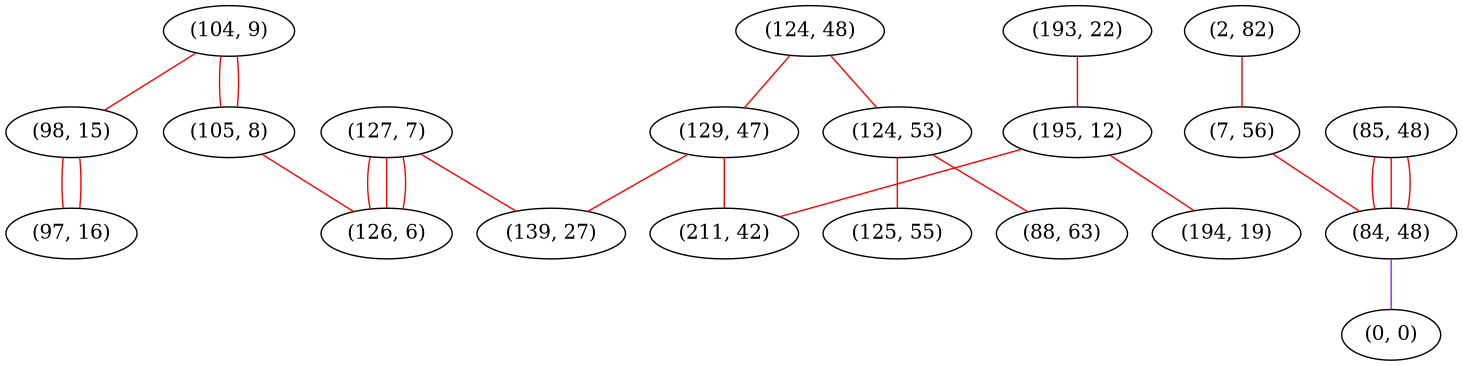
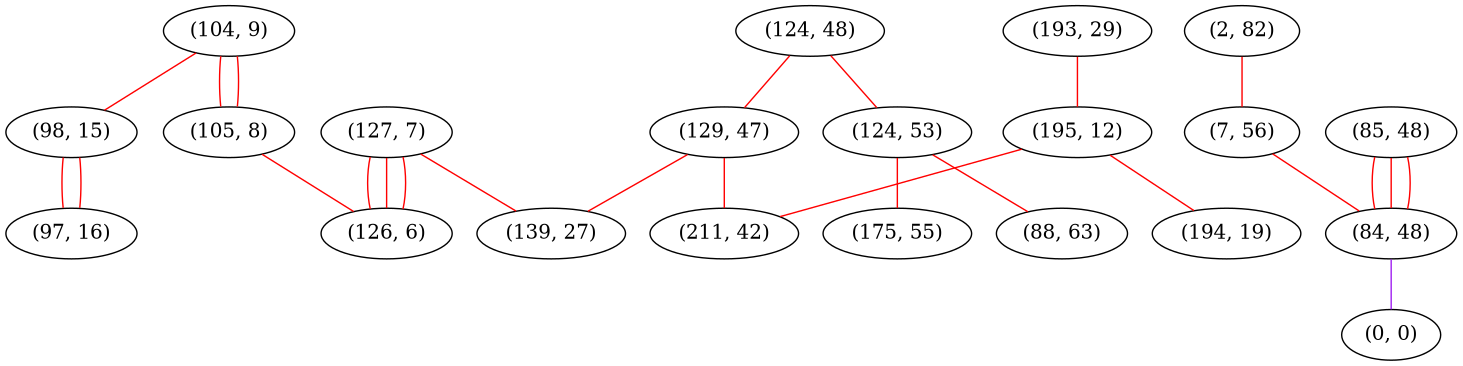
  graph {
    edge [color=red weight=1]
    "(104, 9)"
    "(105, 8)"
    "(98, 15)"
    "(126, 6)"
    "(97, 16)"
    n6 [label="(2, 82)"]
    "(7, 56)"
    "(84, 48)"
    n9 [label="(195, 12)"]
-   "(193, 22)"
+   "(193, 22)" [label="(193, 29)"]
    "(194, 19)"
    "(211, 42)"
    "(127, 7)"
    "(139, 27)"
    "(124, 48)"
    "(129, 47)"
    "(124, 53)"
-   "(125, 55)"
+   "(125, 55)" [label="(175, 55)"]
    "(88, 63)"
    "(85, 48)"
    "(0, 0)"
    "(104, 9)" -- "(105, 8)"
    "(104, 9)" -- "(105, 8)"
    "(104, 9)" -- "(98, 15)"
    "(105, 8)" -- "(126, 6)"
    "(98, 15)" -- "(97, 16)"
    "(98, 15)" -- "(97, 16)"
    n6 -- "(7, 56)"
    "(7, 56)" -- "(84, 48)"
    "(84, 48)" -- "(0, 0)" [color=purple weight=4]
    n9 -- "(194, 19)"
    n9 -- "(211, 42)"
    "(193, 22)" -- n9
    "(127, 7)" -- "(126, 6)"
    "(127, 7)" -- "(126, 6)"
    "(127, 7)" -- "(126, 6)"
    "(127, 7)" -- "(139, 27)"
    "(124, 48)" -- "(129, 47)"
    "(124, 48)" -- "(124, 53)"
    "(129, 47)" -- "(211, 42)"
    "(129, 47)" -- "(139, 27)"
    "(124, 53)" -- "(125, 55)"
    "(124, 53)" -- "(88, 63)"
    "(85, 48)" -- "(84, 48)"
    "(85, 48)" -- "(84, 48)"
    "(85, 48)" -- "(84, 48)"
  }
